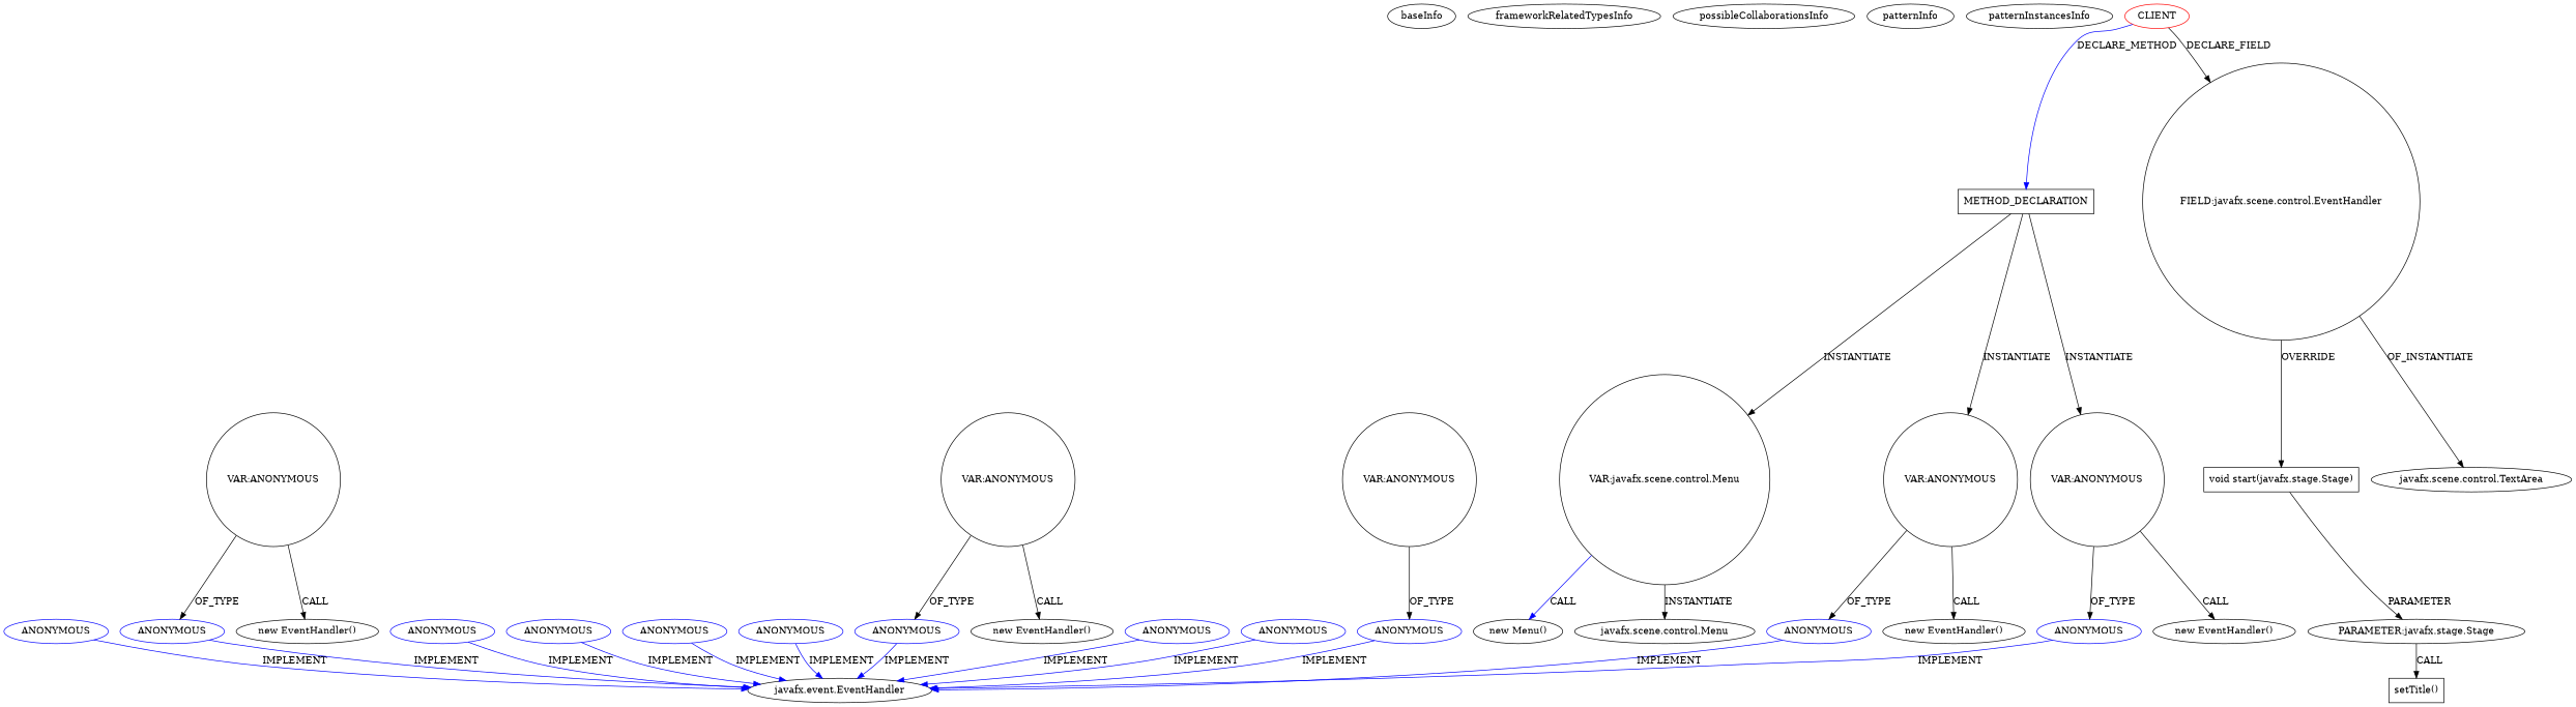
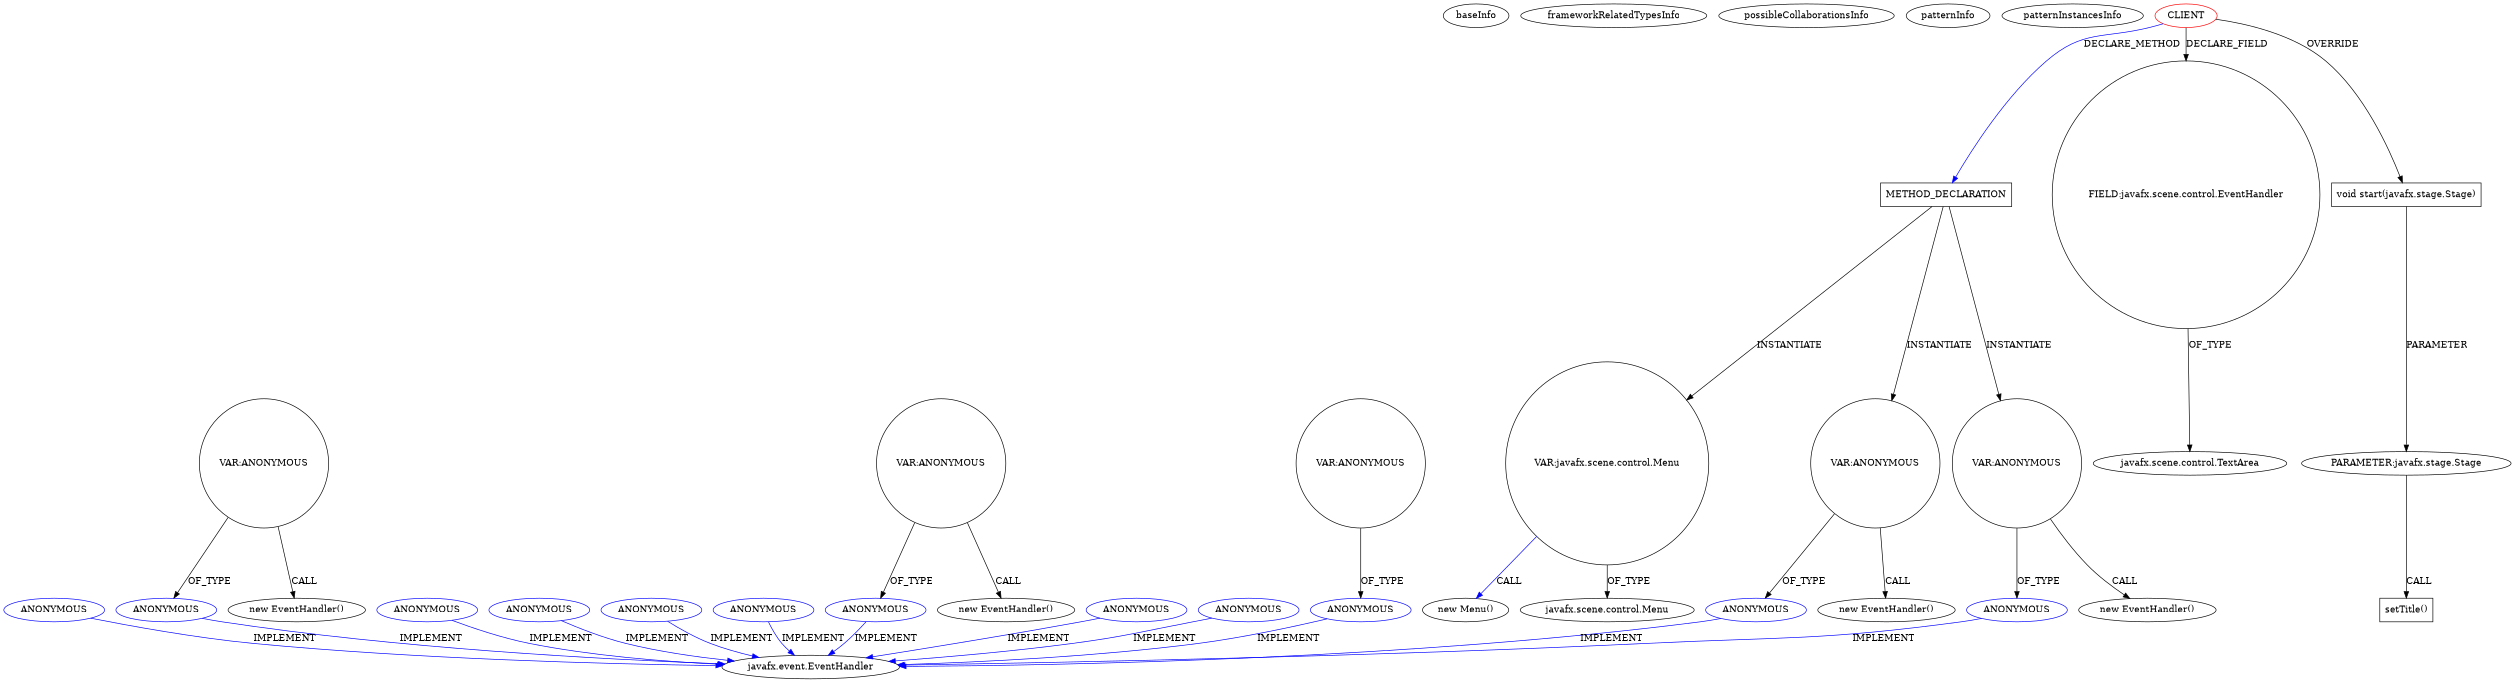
  digraph {
    node [isFrameworkType=false vertexType=REFERENCE_ANONYMOUS_DECLARATION]
    baseInfo [category=pattern graphId=1821 isAnonymous=false possibleRelation=false isFrameworkType="" vertexType=""]
    frameworkRelatedTypesInfo [isFrameworkType="" vertexType=""]
    possibleCollaborationsInfo [isFrameworkType="" vertexType=""]
    patternInfo [frequency=2.0 patternRootClient=0 isFrameworkType="" vertexType=""]
    patternInstancesInfo [0="indysvision-EatWorldEditor~/indysvision-EatWorldEditor/EatWorldEditor-master/src/com/indyvision/eatworld/editor/Main.java~Main~3178" 1="Zulukas-IJA~/Zulukas-IJA/IJA-master/src/InsightJournalApplication/GUI.java~GUI~1631" isFrameworkType="" vertexType=""]
    n6 [label="new Menu()" vertexType=CONSTRUCTOR_CALL]
    n7 [label="VAR:javafx.scene.control.Menu" shape=circle vertexType=VARIABLE_EXPRESION]
    n8 [label="javafx.scene.control.Menu" vertexType=FRAMEWORK_CLASS_TYPE]
    n9 [label=METHOD_DECLARATION shape=box vertexType=CLIENT_METHOD_DECLARATION]
    n10 [label="VAR:ANONYMOUS" shape=circle vertexType=VARIABLE_EXPRESION]
    n11 [label="VAR:ANONYMOUS" shape=circle vertexType=VARIABLE_EXPRESION]
    n12 [color=blue label=ANONYMOUS]
    n13 [label="new EventHandler()" vertexType=CONSTRUCTOR_CALL]
    n14 [color=blue label=ANONYMOUS]
    n15 [label="new EventHandler()" vertexType=CONSTRUCTOR_CALL]
    n16 [color=red label=CLIENT vertexType=ROOT_CLIENT_CLASS_DECLARATION]
    n17 [label="FIELD:javafx.scene.control.EventHandler" shape=circle vertexType=FIELD_DECLARATION]
    n18 [label="void start(javafx.stage.Stage)" shape=box vertexType=OVERRIDING_METHOD_DECLARATION]
    n19 [label="javafx.scene.control.TextArea" vertexType=FRAMEWORK_CLASS_TYPE]
    n20 [label="PARAMETER:javafx.stage.Stage" vertexType=PARAMETER_DECLARATION]
    n21 [label="setTitle()" shape=box vertexType=INSIDE_CALL]
    n22 [label="javafx.event.EventHandler" vertexType=FRAMEWORK_INTERFACE_TYPE]
    n23 [color=blue label=ANONYMOUS]
    n24 [color=blue label=ANONYMOUS]
    n25 [color=blue label=ANONYMOUS]
    n26 [color=blue label=ANONYMOUS]
    n27 [color=blue label=ANONYMOUS]
    n28 [color=blue label=ANONYMOUS]
    n29 [color=blue label=ANONYMOUS]
    n30 [color=blue label=ANONYMOUS]
    n31 [color=blue label=ANONYMOUS]
    n32 [color=blue label=ANONYMOUS]
    n33 [label="VAR:ANONYMOUS" shape=circle vertexType=VARIABLE_EXPRESION]
    n34 [label="new EventHandler()" vertexType=CONSTRUCTOR_CALL]
    n35 [label="VAR:ANONYMOUS" shape=circle vertexType=VARIABLE_EXPRESION]
    n36 [label="new EventHandler()" vertexType=CONSTRUCTOR_CALL]
    n37 [label="VAR:ANONYMOUS" shape=circle vertexType=VARIABLE_EXPRESION]
    n7 -> n6 [color=blue label=CALL]
-   n7 -> n8 [label=INSTANTIATE]
+   n7 -> n8 [label=OF_TYPE]
    n9 -> n7 [label=INSTANTIATE]
    n9 -> n10 [label=INSTANTIATE]
    n9 -> n11 [label=INSTANTIATE]
    n10 -> n12 [label=OF_TYPE]
    n10 -> n13 [label=CALL]
    n11 -> n14 [label=OF_TYPE]
    n11 -> n15 [label=CALL]
    n12 -> n22 [color=blue label=IMPLEMENT]
    n14 -> n22 [color=blue label=IMPLEMENT]
    n16 -> n9 [color=blue label=DECLARE_METHOD]
    n16 -> n17 [label=DECLARE_FIELD]
-   n17 -> n18 [label=OVERRIDE]
-   n17 -> n19 [label=OF_INSTANTIATE]
+   n16 -> n18 [label=OVERRIDE]
+   n17 -> n19 [label=OF_TYPE]
    n18 -> n20 [label=PARAMETER]
    n20 -> n21 [label=CALL]
    n23 -> n22 [color=blue label=IMPLEMENT]
    n24 -> n22 [color=blue label=IMPLEMENT]
    n25 -> n22 [color=blue label=IMPLEMENT]
    n26 -> n22 [color=blue label=IMPLEMENT]
    n27 -> n22 [color=blue label=IMPLEMENT]
    n28 -> n22 [color=blue label=IMPLEMENT]
    n29 -> n22 [color=blue label=IMPLEMENT]
    n30 -> n22 [color=blue label=IMPLEMENT]
    n31 -> n22 [color=blue label=IMPLEMENT]
    n32 -> n22 [color=blue label=IMPLEMENT]
    n33 -> n29 [label=OF_TYPE]
    n33 -> n34 [label=CALL]
    n35 -> n24 [label=OF_TYPE]
    n35 -> n36 [label=CALL]
    n37 -> n32 [label=OF_TYPE]
  }
